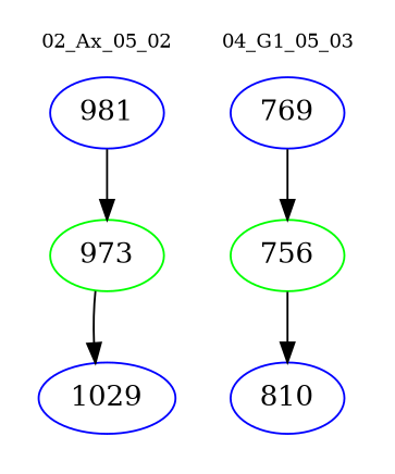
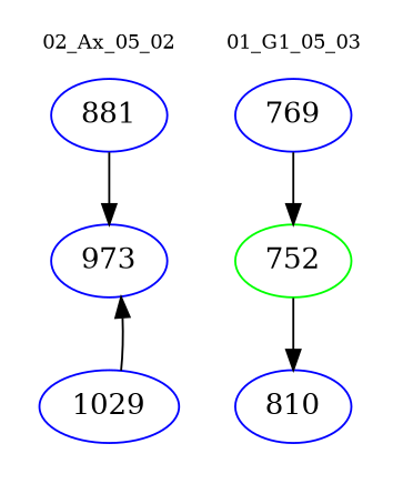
  digraph {
    node [color=blue]
    edge [color=black]
-   n1 [label=981]
-   n2 [color=green label=973]
+   n1 [label=881]
+   n2 [label=973]
    n3 [label=1029]
    n4 [label=769]
-   n5 [color=green label=756]
+   n5 [color=green label=752]
    n6 [label=810]
    subgraph cluster_1 {
      color=white
      fontsize=10
      label="02_Ax_05_02"
      n1
      n2
      n3
    }
    subgraph cluster_2 {
      color=white
      fontsize=10
-     label="04_G1_05_03"
+     label="01_G1_05_03"
      n4
      n5
      n6
    }
    n1 -> n2
-   n2 -> n3
+   n3 -> n2
    n4 -> n5
    n5 -> n6
  }
